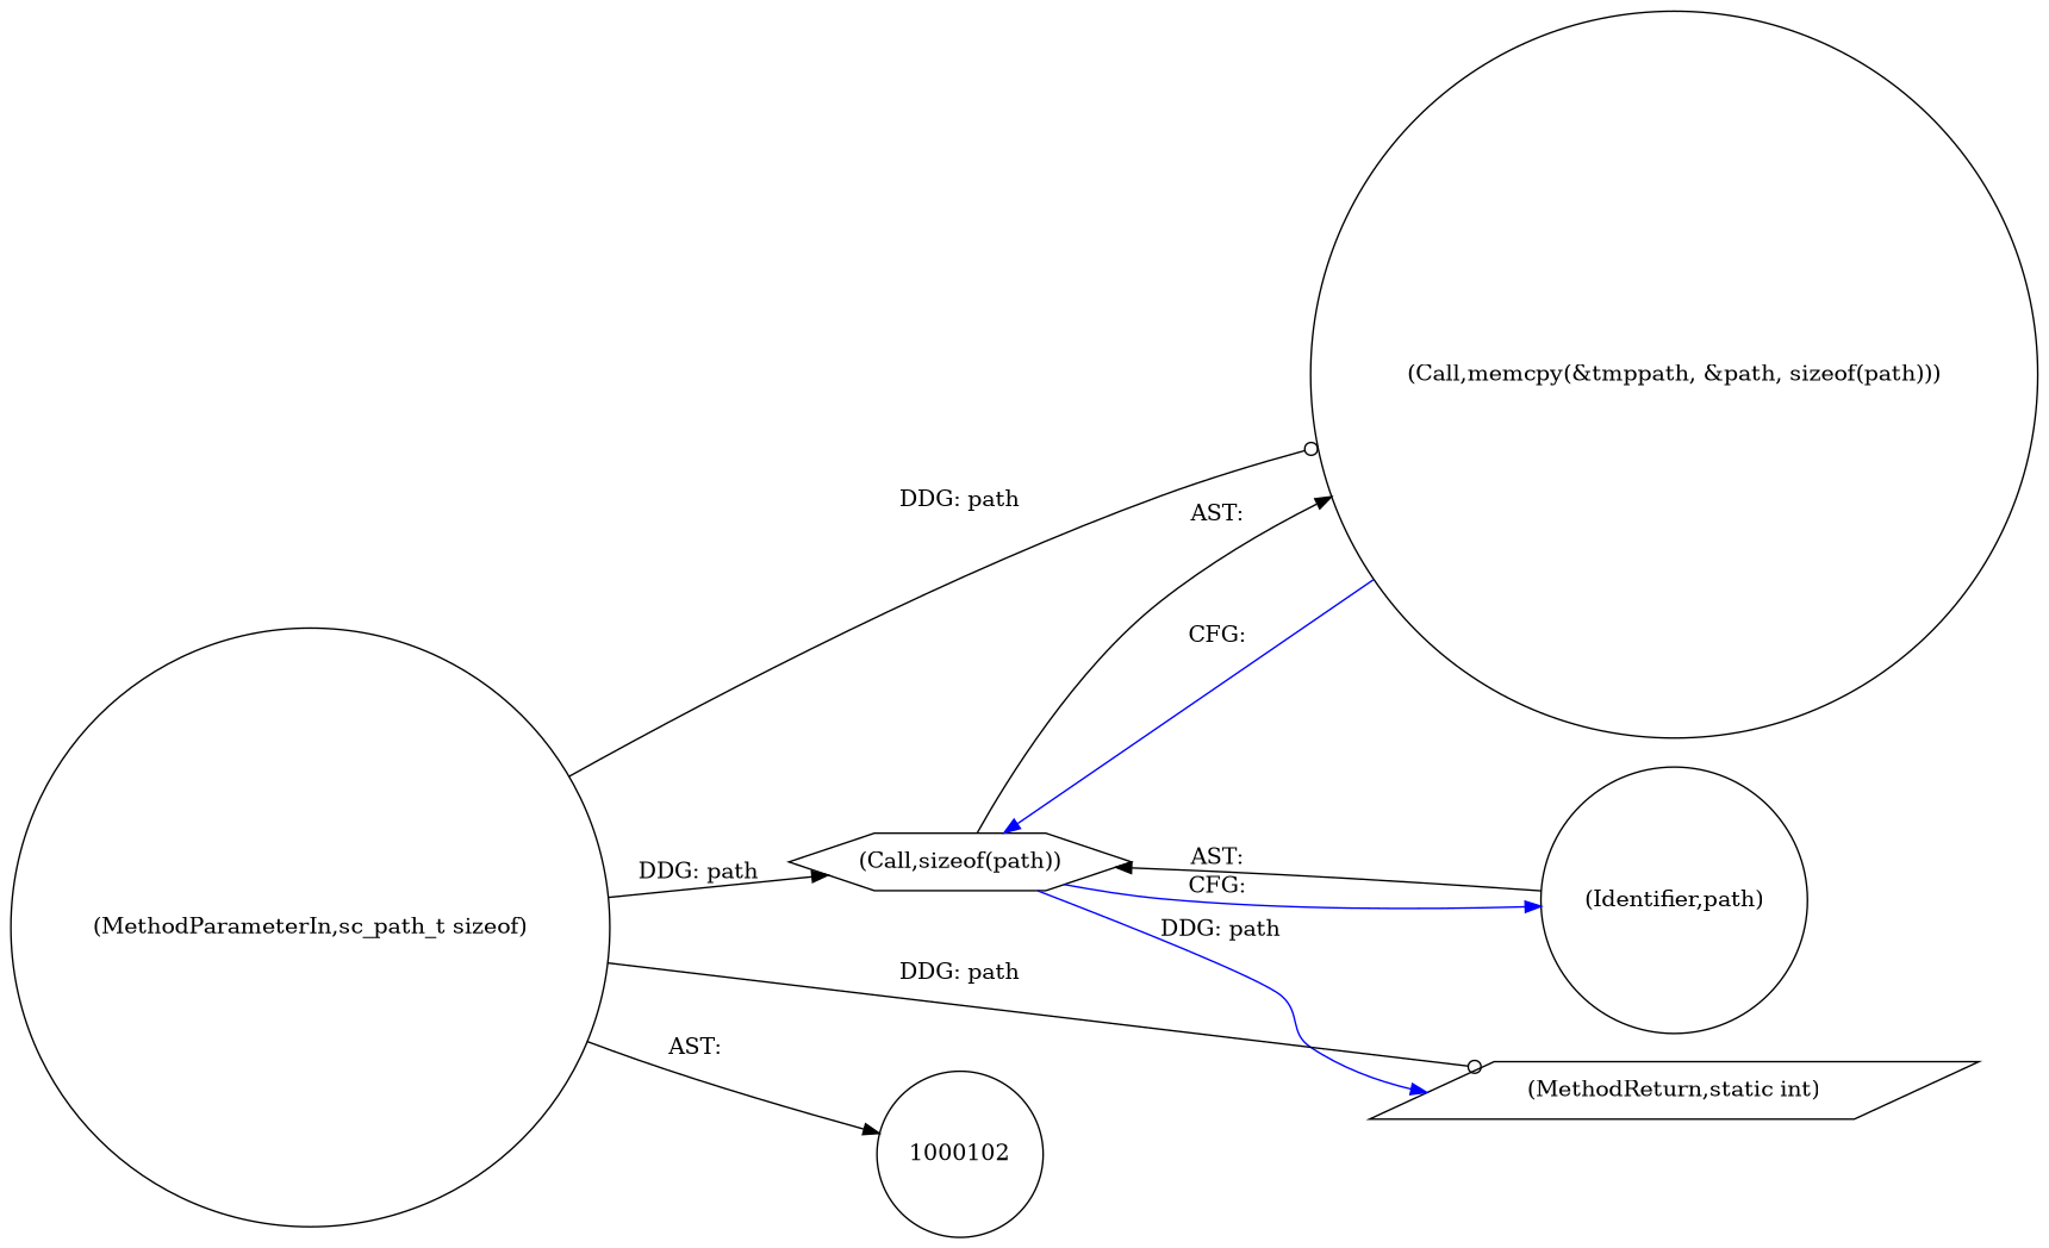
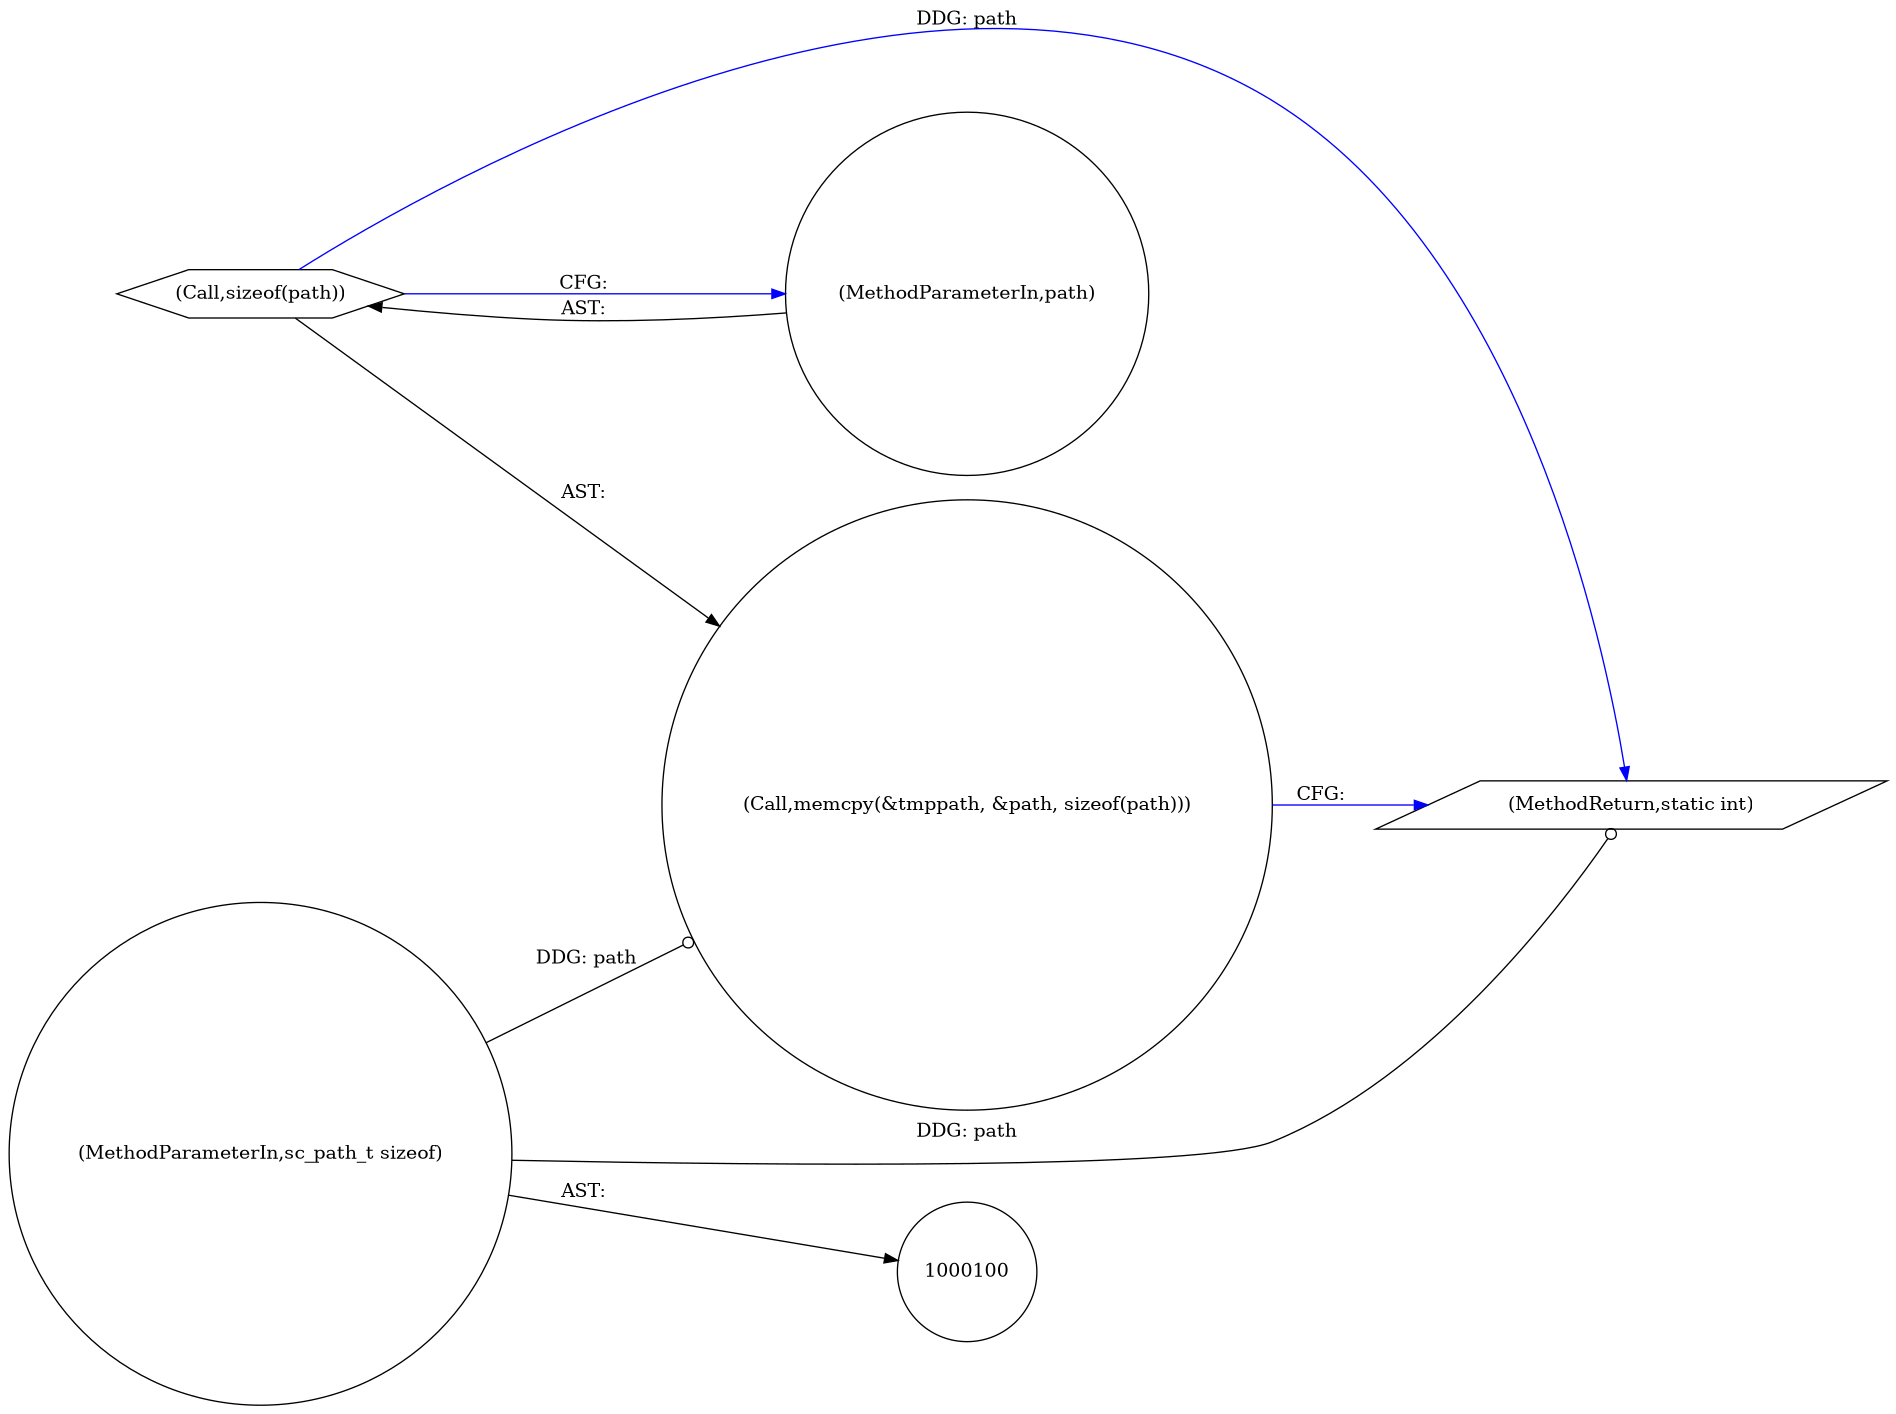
  digraph {
    rankdir=LR
    node [shape=circle]
    edge [arrowhead=normal color=black]
    n1 [label="(Call,sizeof(path))" shape=hexagon]
    n2 [label="(MethodReturn,static int)" shape=parallelogram]
-   n3 [label="(Identifier,path)"]
+   n3 [label="(MethodParameterIn,path)"]
    n4 [label="(Call,memcpy(&tmppath, &path, sizeof(path)))"]
    n5 [label="(MethodParameterIn,sc_path_t sizeof)"]
-   1000100 [label=1000102]
+   1000100
    n1 -> n2 [color=blue label="DDG: path"]
    n1 -> n3 [color=blue label="CFG: "]
    n1 -> n4 [label="AST: "]
    n3 -> n1 [label="AST: "]
-   n4 -> n1 [color=blue label="CFG: "]
-   n5 -> n1 [label="DDG: path"]
+   n4 -> n2 [color=blue label="CFG: "]
    n5 -> n2 [arrowhead=odot label="DDG: path"]
    n5 -> n4 [arrowhead=odot label="DDG: path"]
    n5 -> 1000100 [label="AST: "]
  }
